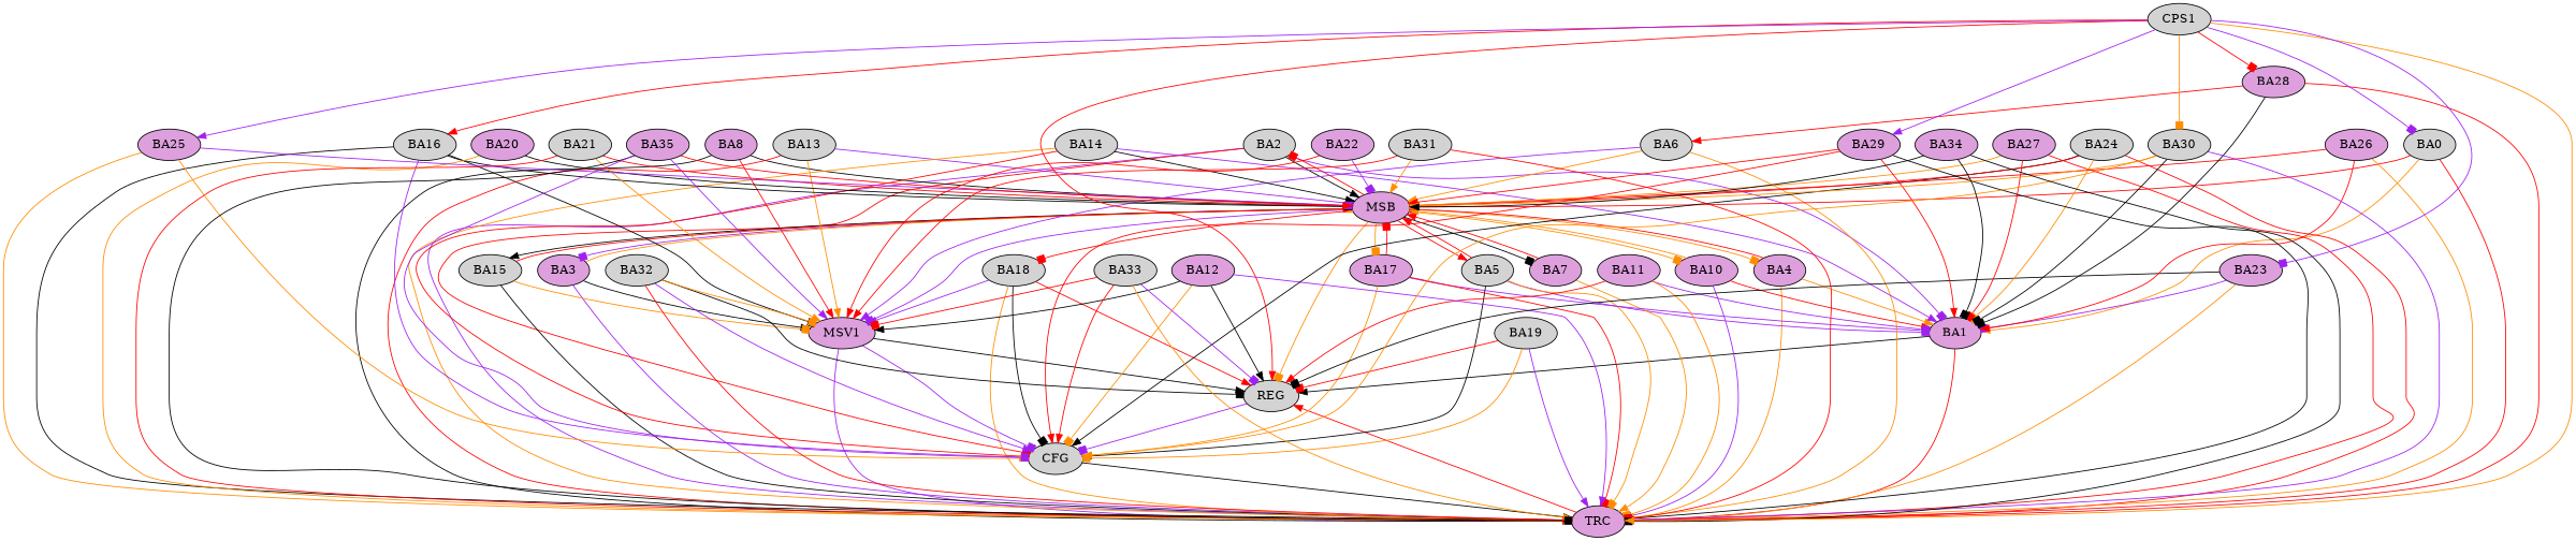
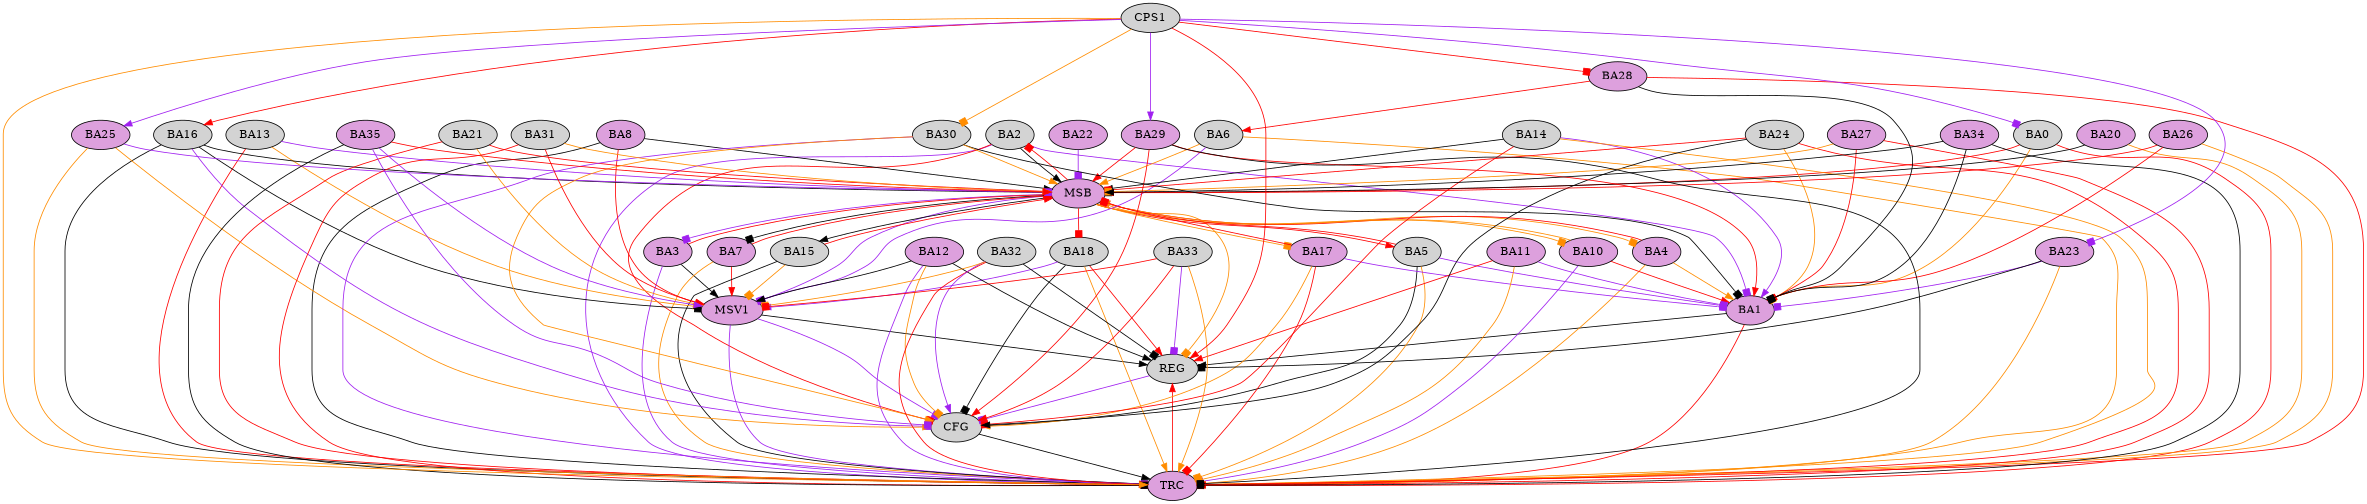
  strict digraph {
    node [fillcolor=plum style=filled]
    edge [arrowhead=normal color=red]
    n1 [label=BA1]
    n2 [fillcolor=lightgrey label=REG]
    n3 [label=TRC]
    n4 [fillcolor=lightgrey label=CFG]
    n5 [fillcolor=lightgrey label=BA2]
    n6 [label=MSB]
    n7 [label=BA3]
    n8 [label=MSV1]
    n9 [label=BA4]
    n10 [fillcolor=lightgrey label=BA5]
    n11 [label=BA7]
    n12 [label=BA10]
    n13 [fillcolor=lightgrey label=BA15]
    n14 [label=BA17]
    n15 [fillcolor=lightgrey label=BA18]
    n16 [fillcolor=lightgrey label=BA6]
    n17 [label=BA8]
    n18 [fillcolor=lightgrey label=BA0]
    n19 [label=BA11]
    n20 [label=BA12]
    n21 [fillcolor=lightgrey label=BA13]
    n22 [fillcolor=lightgrey label=BA14]
    n23 [fillcolor=lightgrey label=BA16]
-   n24 [fillcolor=lightgrey label=BA19]
    n25 [label=BA20]
    n26 [fillcolor=lightgrey label=BA21]
    n27 [label=BA22]
    n28 [label=BA23]
    n29 [fillcolor=lightgrey label=BA24]
    n30 [label=BA25]
    n31 [label=BA26]
    n32 [label=BA27]
    n33 [label=BA28]
    n34 [label=BA29]
    n35 [fillcolor=lightgrey label=BA30]
    n36 [fillcolor=lightgrey label=BA31]
    n37 [fillcolor=lightgrey label=BA32]
    n38 [fillcolor=lightgrey label=BA33]
    n39 [label=BA34]
    n40 [label=BA35]
    n41 [fillcolor=lightgrey label=CPS1]
    n1 -> n2 [color=black]
    n1 -> n3 [arrowhead=box]
    n2 -> n4 [arrowhead=box color=purple]
    n3 -> n2
    n4 -> n3 [color=black]
    n5 -> n1 [arrowhead=box color=purple]
    n5 -> n3 [arrowhead=box color=purple]
    n5 -> n4 [arrowhead=box]
    n5 -> n6 [color=black]
    n6 -> n2 [arrowhead=box color=darkorange]
    n6 -> n5 [arrowhead=box]
    n6 -> n7 [arrowhead=box color=purple]
    n6 -> n8 [arrowhead=box color=purple]
    n6 -> n9 [arrowhead=box color=darkorange]
    n6 -> n10
    n6 -> n11 [arrowhead=box color=black]
    n6 -> n12 [arrowhead=box color=darkorange]
    n6 -> n13 [color=black]
    n6 -> n14 [arrowhead=box color=darkorange]
    n6 -> n15 [arrowhead=box]
    n7 -> n3 [arrowhead=box color=purple]
-   n7 -> n6 [arrowhead=box color=darkorange]
+   n7 -> n6 [arrowhead=box]
    n7 -> n8 [color=black]
    n8 -> n2 [color=black]
    n8 -> n3 [color=purple]
    n8 -> n4 [arrowhead=box color=purple]
    n9 -> n1 [color=darkorange]
    n9 -> n3 [arrowhead=box color=darkorange]
    n9 -> n6 [arrowhead=box]
    n10 -> n1 [arrowhead=box color=purple]
    n10 -> n3 [arrowhead=box color=darkorange]
    n10 -> n4 [color=black]
    n10 -> n6
    n11 -> n3 [color=darkorange]
    n11 -> n6
-   n27 -> n8
+   n11 -> n8
    n12 -> n1
    n12 -> n3 [arrowhead=box color=purple]
    n12 -> n6 [color=darkorange]
    n13 -> n3 [arrowhead=box color=black]
    n13 -> n6
    n13 -> n8 [arrowhead=box color=darkorange]
    n14 -> n1 [arrowhead=box color=purple]
    n14 -> n3 [arrowhead=box]
    n14 -> n4 [color=darkorange]
    n14 -> n6 [arrowhead=box]
    n15 -> n2
    n15 -> n3 [color=darkorange]
    n15 -> n4 [arrowhead=box color=black]
    n15 -> n8 [color=purple]
    n16 -> n3 [color=darkorange]
    n16 -> n6 [color=darkorange]
    n16 -> n8 [color=purple]
    n17 -> n3 [color=black]
    n17 -> n6 [color=black]
    n17 -> n8
    n18 -> n1 [color=darkorange]
    n18 -> n3
    n18 -> n6
    n19 -> n1 [arrowhead=box color=purple]
    n19 -> n2
    n19 -> n3 [arrowhead=box color=darkorange]
    n20 -> n2 [color=black]
    n20 -> n3 [color=purple]
    n20 -> n4 [arrowhead=box color=darkorange]
    n20 -> n8 [color=black]
    n21 -> n3
    n21 -> n6 [arrowhead=box color=purple]
    n21 -> n8 [color=darkorange]
    n22 -> n1 [color=purple]
    n22 -> n3 [arrowhead=box color=darkorange]
    n22 -> n4 [arrowhead=box]
    n22 -> n6 [color=black]
    n23 -> n3 [color=black]
    n23 -> n4 [arrowhead=box color=purple]
    n23 -> n6 [color=black]
    n23 -> n8 [arrowhead=box color=black]
-   n24 -> n2 [arrowhead=box]
-   n24 -> n3 [color=purple]
-   n24 -> n4 [arrowhead=box color=darkorange]
    n25 -> n3 [color=darkorange]
    n25 -> n6 [arrowhead=box color=black]
    n26 -> n3
    n26 -> n6
    n26 -> n8 [color=darkorange]
    n27 -> n6 [arrowhead=box color=purple]
    n28 -> n1 [arrowhead=box color=purple]
    n28 -> n2 [arrowhead=box color=black]
    n28 -> n3 [color=darkorange]
    n29 -> n1 [arrowhead=box color=darkorange]
    n29 -> n3 [arrowhead=box]
    n29 -> n4 [color=black]
    n29 -> n6 [arrowhead=box]
    n30 -> n3 [color=darkorange]
    n30 -> n4 [color=darkorange]
    n30 -> n6 [arrowhead=box color=purple]
    n31 -> n1
    n31 -> n3 [arrowhead=box color=darkorange]
    n31 -> n6
-   n32 -> n1 [arrowhead=box]
+   n32 -> n1
    n32 -> n3
    n32 -> n6 [arrowhead=box color=darkorange]
    n33 -> n1 [arrowhead=box color=black]
    n33 -> n3 [arrowhead=box]
    n33 -> n16
    n34 -> n1
    n34 -> n3 [arrowhead=box color=black]
    n34 -> n4
    n34 -> n6
    n35 -> n1 [arrowhead=box color=black]
    n35 -> n3 [arrowhead=box color=purple]
    n35 -> n4 [color=darkorange]
    n35 -> n6 [color=darkorange]
    n36 -> n3 [arrowhead=box]
    n36 -> n6 [color=darkorange]
    n36 -> n8
    n37 -> n2 [arrowhead=box color=black]
    n37 -> n3
    n37 -> n4 [color=purple]
    n37 -> n8 [arrowhead=box color=darkorange]
    n38 -> n2 [arrowhead=box color=purple]
    n38 -> n3 [color=darkorange]
    n38 -> n4
    n38 -> n8 [arrowhead=box]
    n39 -> n1 [arrowhead=box color=black]
    n39 -> n3 [arrowhead=box color=black]
    n39 -> n6 [color=black]
    n40 -> n3 [arrowhead=box color=black]
    n40 -> n4 [arrowhead=box color=purple]
    n40 -> n6
    n40 -> n8 [color=purple]
    n41 -> n2
    n41 -> n3 [color=darkorange]
    n41 -> n18 [arrowhead=box color=purple]
    n41 -> n23
    n41 -> n28 [arrowhead=box color=purple]
    n41 -> n30 [color=purple]
    n41 -> n33 [arrowhead=box]
    n41 -> n34 [color=purple]
    n41 -> n35 [arrowhead=box color=darkorange]
  }
